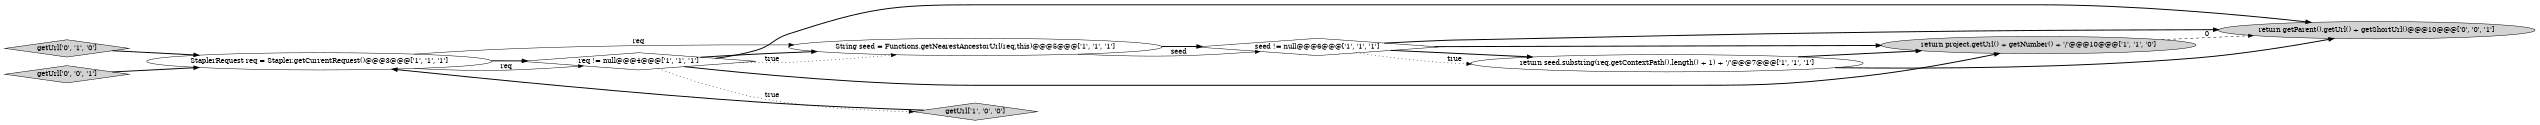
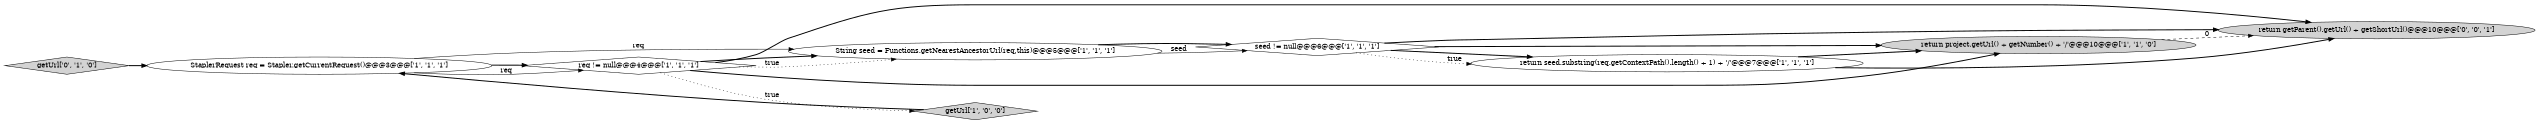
  digraph {
    rankdir=LR
    node [fillcolor=lightgray shape=diamond style=filled]
    edge [style=bold]
    n1 [label="getUrl['0', '1', '0']"]
    n2 [fillcolor=white label="StaplerRequest req = Stapler.getCurrentRequest()@@@3@@@['1', '1', '1']" shape=ellipse]
    n3 [fillcolor=white label="String seed = Functions.getNearestAncestorUrl(req,this)@@@5@@@['1', '1', '1']" shape=ellipse]
    n4 [fillcolor=white label="req != null@@@4@@@['1', '1', '1']"]
-   n5 [label="getUrl['0', '0', '1']"]
    n6 [fillcolor=white label="return seed.substring(req.getContextPath().length() + 1) + '/'@@@7@@@['1', '1', '1']" shape=ellipse]
    n7 [label="return getParent().getUrl() + getShortUrl()@@@10@@@['0', '0', '1']" shape=ellipse]
    n8 [label="return project.getUrl() + getNumber() + '/'@@@10@@@['1', '1', '0']" shape=ellipse]
    n9 [label="getUrl['1', '0', '0']"]
    n10 [fillcolor=white label="seed != null@@@6@@@['1', '1', '1']"]
    n1 -> n2
    n2 -> n3 [label=req style=solid]
    n2 -> n4
    n2 -> n4 [label=req style=solid]
    n3 -> n10
    n3 -> n10 [label=seed style=solid]
    n4 -> n3
    n4 -> n3 [label=true style=dotted]
    n4 -> n7
    n4 -> n8
    n4 -> n9 [label=true style=dotted]
-   n5 -> n2
    n6 -> n7
    n6 -> n8
    n8 -> n7 [label=0 style=dashed]
    n9 -> n2
    n10 -> n6
    n10 -> n6 [label=true style=dotted]
    n10 -> n7
    n10 -> n8
  }
